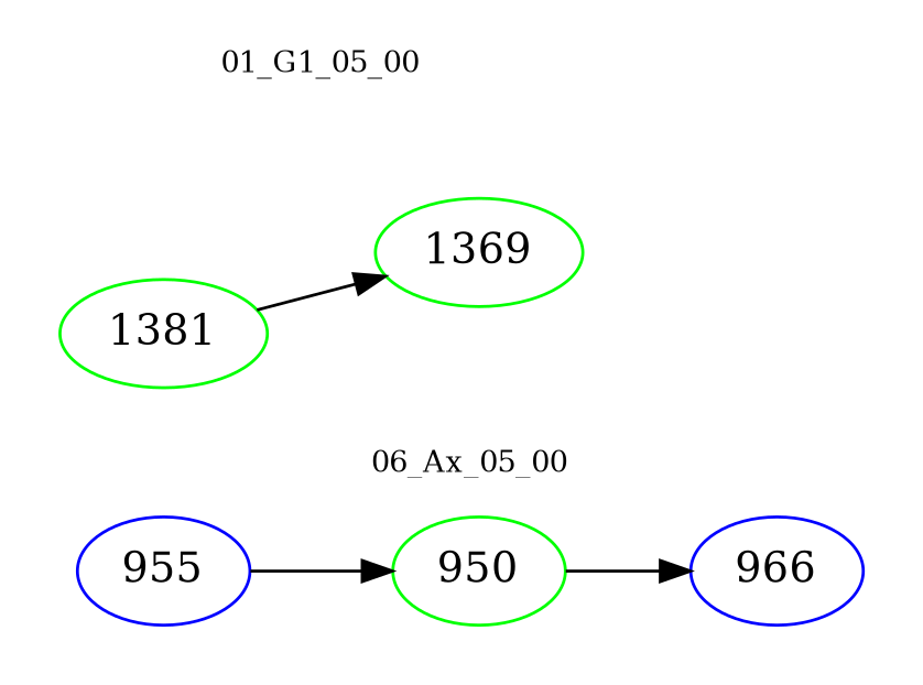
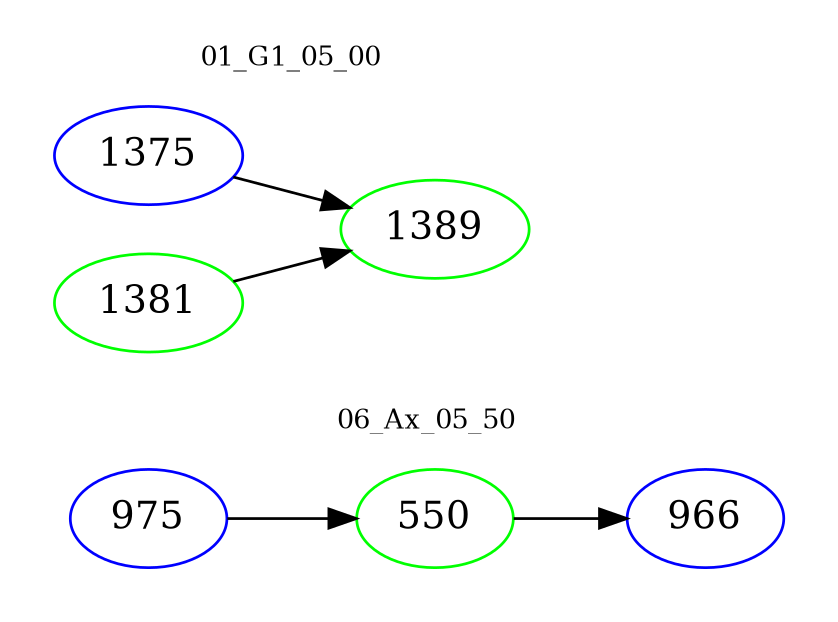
  digraph {
    rankdir=LR
    node [color=blue]
    edge [color=black]
-   n1 [label=955]
-   n2 [color=green label=950]
+   n1 [label=975]
+   n2 [color=green label=550]
    n3 [label=966]
-   n5 [color=green label=1369]
+   n4 [label=1375]
+   n5 [color=green label=1389]
    n6 [color=green label=1381]
    subgraph cluster_1 {
      color=white
      fontsize=10
-     label="06_Ax_05_00"
+     label="06_Ax_05_50"
      n1
      n2
      n3
    }
    subgraph cluster_2 {
      color=white
      fontsize=10
      label="01_G1_05_00"
+     n4
      n5
      n6
    }
    n1 -> n2
    n2 -> n3
+   n4 -> n5
    n6 -> n5
  }
